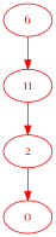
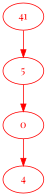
  digraph {
    fontname="Playfair Display"
    node [color=red fontcolor=red fontname="Playfair Display"]
    edge [color=red fontname="Playfair Display"]
    0
-   2
-   6
-   11
+   4
+   2 [label=5]
+   11 [label=41]
+   0 -> 4
    2 -> 0
-   6 -> 11
    11 -> 2
  }
